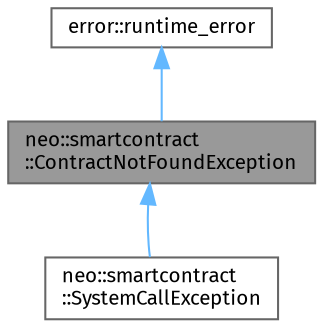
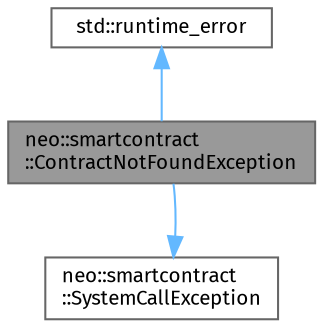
  digraph {
    fontname="Fira Sans"
    node [color=gray40 fillcolor=white fontname="Fira Sans" fontsize=10 shape=box style=filled]
    edge [color=steelblue1 dir=back fontname="Fira Sans" fontsize=10 labelfontname=Helvetica labelfontsize=10 style=solid]
    n1 [fillcolor=grey60 fontcolor=black height=0.2 label="neo::smartcontract\l::ContractNotFoundException" width=0.4]
    n2 [height=0.2 label="neo::smartcontract\l::SystemCallException" width=0.4]
-   n3 [height=0.2 label="error::runtime_error" width=0.4]
-   n1 -> n2
+   n3 [height=0.2 label="std::runtime_error" width=0.4]
+   n2 -> n1
    n3 -> n1
  }
